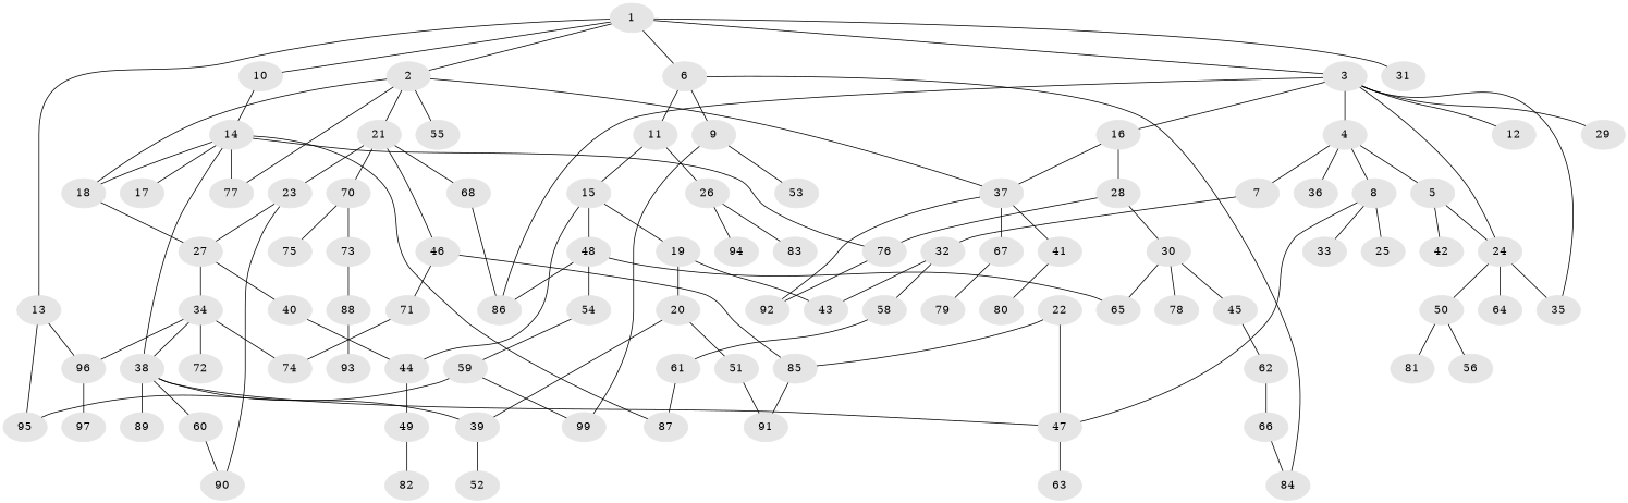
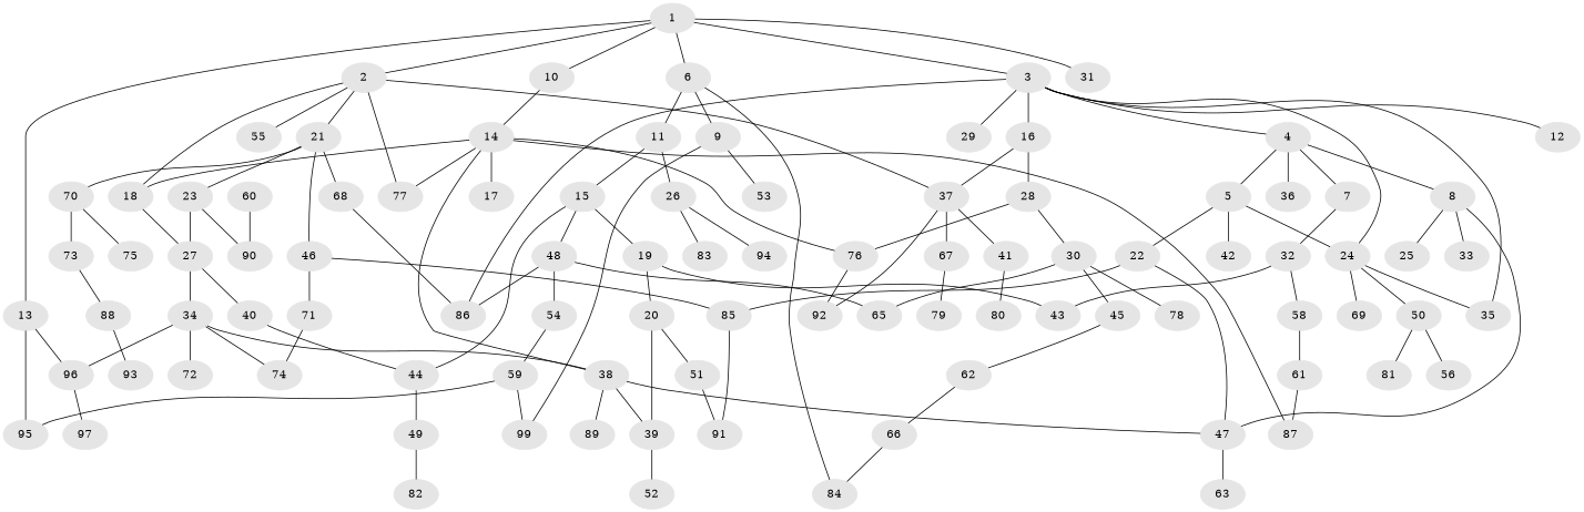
  graph {
    node [color=gray90 style=filled]
    1
    2
    3
    6
    10
    13
    31
    18
    21
    37
    55
    77
    4
    12
    16
    24
    29
    35
    86
    9
    11
    84
    14
    95
    96
    27
    23
    46
    68
    70
    41
    67
    92
    5
    7
    8
    36
    28
    50
-   64
+   64 [label=69]
    22
    42
    32
    25
    33
    47
    85
    53
    n49 [label=99]
    15
    26
    43
    58
    63
    17
    38
    76
    87
    19
    44
    48
    83
    94
    97
    39
    60
    89
    20
    49
    65
    54
    30
    34
    40
    51
    52
    91
    90
    71
    73
    75
    56
    81
    72
    74
    45
    78
    62
    61
    80
    79
    82
    66
    59
    88
    93
    1 -- 2
    1 -- 3
    1 -- 6
    1 -- 10
    1 -- 13
    1 -- 31
    2 -- 18
    2 -- 21
    2 -- 37
    2 -- 55
    2 -- 77
    3 -- 4
    3 -- 12
    3 -- 16
    3 -- 24
    3 -- 29
    3 -- 35
    3 -- 86
    6 -- 9
    6 -- 11
    6 -- 84
    10 -- 14
    13 -- 95
    13 -- 96
    18 -- 27
    21 -- 23
    21 -- 46
    21 -- 68
    21 -- 70
    37 -- 41
    37 -- 67
    37 -- 92
    4 -- 5
    4 -- 7
    4 -- 8
    4 -- 36
    16 -- 37
    16 -- 28
    24 -- 35
    24 -- 50
    24 -- 64
    9 -- 53
    9 -- n49
    11 -- 15
    11 -- 26
    14 -- 18
    14 -- 77
    14 -- 17
    14 -- 38
    14 -- 76
    14 -- 87
    96 -- 97
    27 -- 34
    27 -- 40
    23 -- 27
    23 -- 90
    46 -- 85
    46 -- 71
    68 -- 86
    70 -- 73
    70 -- 75
    41 -- 80
    67 -- 79
    5 -- 24
+   5 -- 22
    5 -- 42
    7 -- 32
    8 -- 25
    8 -- 33
    8 -- 47
    28 -- 76
    28 -- 30
    50 -- 56
    50 -- 81
    22 -- 47
    22 -- 85
    32 -- 43
    32 -- 58
    47 -- 63
    85 -- 91
    15 -- 19
    15 -- 44
    15 -- 48
    26 -- 83
    26 -- 94
    58 -- 61
    38 -- 47
    38 -- 39
-   38 -- 60
    38 -- 89
    76 -- 92
    19 -- 43
    19 -- 20
    44 -- 49
    48 -- 86
    48 -- 65
    48 -- 54
    39 -- 52
    60 -- 90
    20 -- 39
    20 -- 51
    49 -- 82
    54 -- 59
    30 -- 65
    30 -- 45
    30 -- 78
    34 -- 96
    34 -- 38
    34 -- 72
    34 -- 74
    40 -- 44
    51 -- 91
    71 -- 74
    73 -- 88
    45 -- 62
    62 -- 66
    61 -- 87
    66 -- 84
    59 -- 95
    59 -- n49
    88 -- 93
  }
